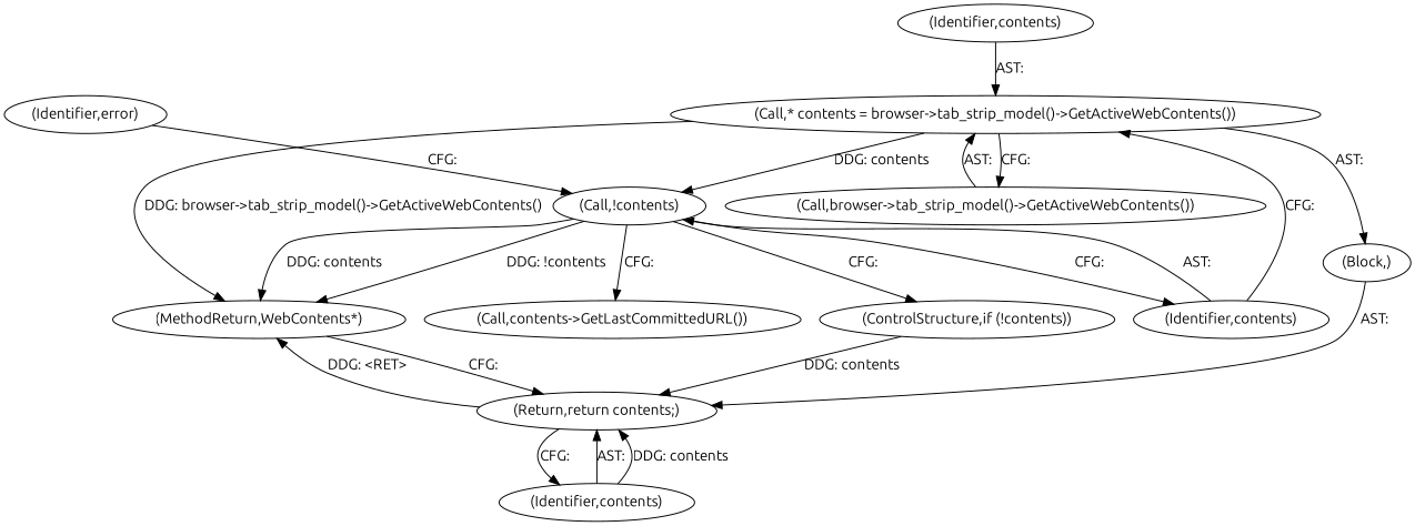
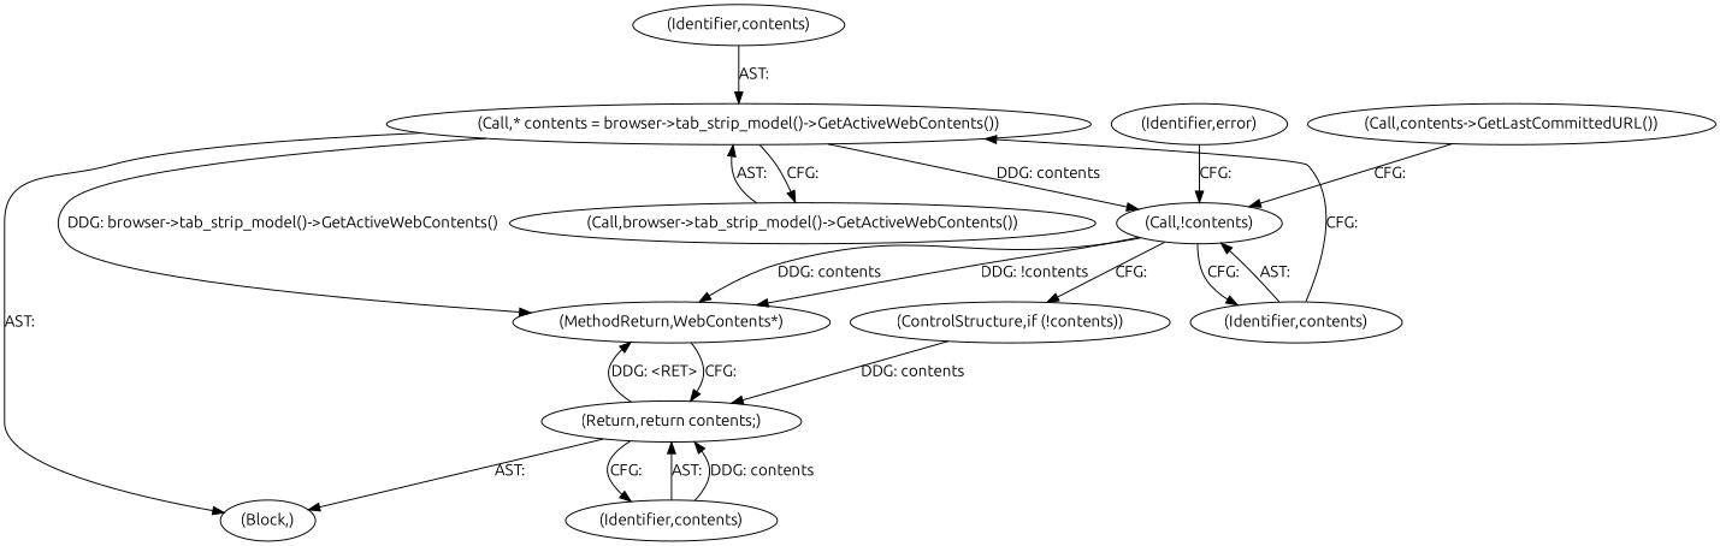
  digraph {
    fontname=Ubuntu
    node [fontname=Ubuntu]
    edge [fontname=Ubuntu]
    n1 [label="(Call,* contents = browser->tab_strip_model()->GetActiveWebContents())"]
    n2 [label="(Call,!contents)"]
    n3 [label="(Call,browser->tab_strip_model()->GetActiveWebContents())"]
    n4 [label="(MethodReturn,WebContents*)"]
    n5 [label="(Block,)"]
    n6 [label="(ControlStructure,if (!contents))"]
    n7 [label="(Identifier,contents)"]
    n8 [label="(Return,return contents;)"]
    n9 [label="(Identifier,contents)"]
    n10 [label="(Identifier,error)"]
    n11 [label="(Call,contents->GetLastCommittedURL())"]
    n12 [label="(Identifier,contents)"]
    n1 -> n2 [label="DDG: contents"]
    n1 -> n3 [label="CFG: "]
    n1 -> n4 [label="DDG: browser->tab_strip_model()->GetActiveWebContents()"]
    n1 -> n5 [label="AST: "]
    n2 -> n4 [label="DDG: !contents"]
    n2 -> n4 [label="DDG: contents"]
    n2 -> n6 [label="CFG: "]
    n2 -> n7 [label="CFG: "]
    n3 -> n1 [label="AST: "]
    n4 -> n8 [label="CFG: "]
    n6 -> n8 [label="DDG: contents"]
    n7 -> n1 [label="CFG: "]
    n7 -> n2 [label="AST: "]
    n8 -> n4 [label="DDG: <RET>"]
-   n5 -> n8 [label="AST: "]
+   n8 -> n5 [label="AST: "]
    n8 -> n9 [label="CFG: "]
    n9 -> n8 [label="AST: "]
    n9 -> n8 [label="DDG: contents"]
    n10 -> n2 [label="CFG: "]
-   n2 -> n11 [label="CFG: "]
+   n11 -> n2 [label="CFG: "]
    n12 -> n1 [label="AST: "]
  }
